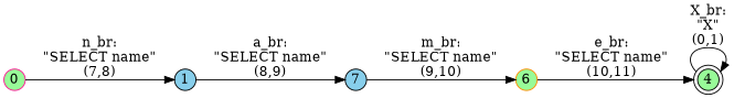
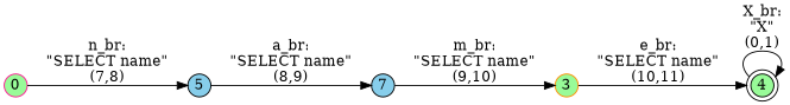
  digraph {
    rankdir=LR
    node [color=black fillcolor=palegreen fixedsize=true shape=circle style=filled]
    0 [color=deeppink width=0.3]
-   1 [fillcolor=skyblue width=0.3]
+   1 [fillcolor=skyblue width=0.3 label=5]
    n3 [fillcolor=skyblue label=7 width=0.3]
    4 [shape=doublecircle width=0.3]
-   3 [color=darkorange width=0.3 label=6]
+   3 [color=darkorange width=0.3]
    0 -> 1 [label="n_br:\n\"SELECT name\"\n(7,8)"]
    1 -> n3 [label="a_br:\n\"SELECT name\"\n(8,9)"]
    n3 -> 3 [label="m_br:\n\"SELECT name\"\n(9,10)"]
    4 -> 4 [label="X_br:\n\"X\"\n(0,1)"]
    3 -> 4 [label="e_br:\n\"SELECT name\"\n(10,11)"]
  }
